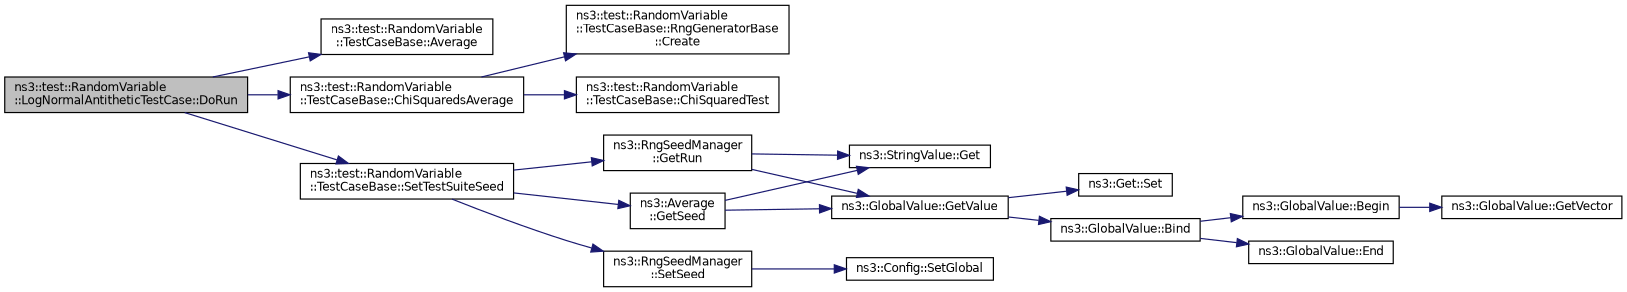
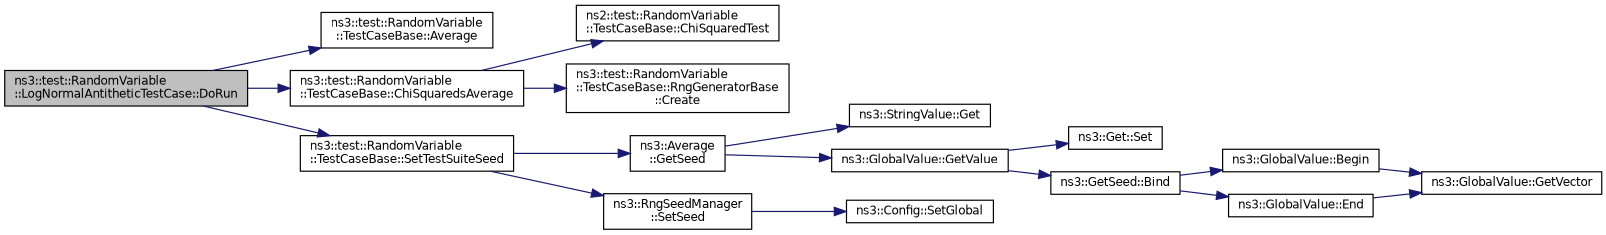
  digraph {
    rankdir=LR
    node [color=black fillcolor=white fontname=Helvetica fontsize=10 shape=record style=filled]
    edge [color=midnightblue fontname=Helvetica fontsize=10 labelfontname=Helvetica labelfontsize=10 style=solid]
    n1 [fillcolor=grey75 fontcolor=black height=0.2 label="ns3::test::RandomVariable\l::LogNormalAntitheticTestCase::DoRun" width=0.4]
    n2 [height=0.2 label="ns3::test::RandomVariable\l::TestCaseBase::Average" width=0.4]
    n3 [height=0.2 label="ns3::test::RandomVariable\l::TestCaseBase::ChiSquaredsAverage" width=0.4]
    n4 [height=0.2 label="ns3::test::RandomVariable\l::TestCaseBase::SetTestSuiteSeed" width=0.4]
-   n5 [height=0.2 label="ns3::test::RandomVariable\l::TestCaseBase::ChiSquaredTest" width=0.4]
+   n5 [height=0.2 label="ns2::test::RandomVariable\l::TestCaseBase::ChiSquaredTest" width=0.4]
    n6 [height=0.2 label="ns3::test::RandomVariable\l::TestCaseBase::RngGeneratorBase\l::Create" width=0.4]
-   n7 [height=0.2 label="ns3::RngSeedManager\l::GetRun" width=0.4]
    n8 [height=0.2 label="ns3::Average\l::GetSeed" width=0.4]
    n9 [height=0.2 label="ns3::RngSeedManager\l::SetSeed" width=0.4]
    n10 [height=0.2 label="ns3::StringValue::Get" width=0.4]
    n11 [height=0.2 label="ns3::GlobalValue::GetValue" width=0.4]
    n12 [height=0.2 label="ns3::Config::SetGlobal" width=0.4]
    n13 [height=0.2 label="ns3::Get::Set" width=0.4]
-   n14 [height=0.2 label="ns3::GlobalValue::Bind" width=0.4]
+   n14 [height=0.2 label="ns3::GetSeed::Bind" width=0.4]
    n15 [height=0.2 label="ns3::GlobalValue::Begin" width=0.4]
    n16 [height=0.2 label="ns3::GlobalValue::End" width=0.4]
    n17 [height=0.2 label="ns3::GlobalValue::GetVector" width=0.4]
    n1 -> n2
    n1 -> n3
    n1 -> n4
    n3 -> n5
    n3 -> n6
-   n4 -> n7
    n4 -> n8
    n4 -> n9
-   n7 -> n10
-   n7 -> n11
    n8 -> n10
    n8 -> n11
    n9 -> n12
    n11 -> n13
    n11 -> n14
    n14 -> n15
    n14 -> n16
    n15 -> n17
+   n16 -> n17
  }
